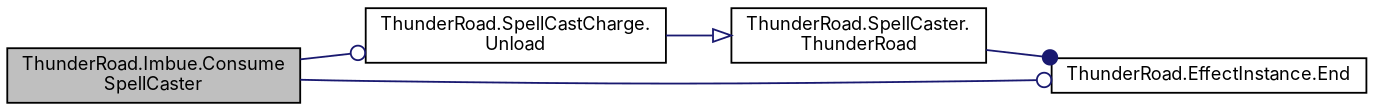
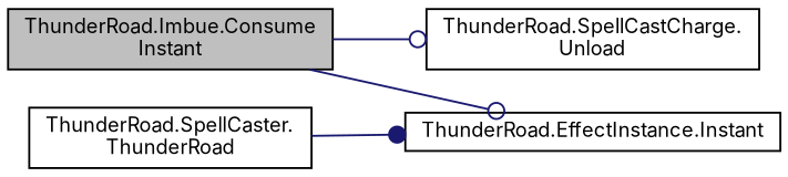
  digraph {
    fontname=Inter
    rankdir=LR
    node [color=black fillcolor=white fontname=Inter fontsize=10 shape=record style=filled]
    edge [arrowhead=odot color=midnightblue fontname=Inter fontsize=10 labelfontname=Helvetica labelfontsize=10 style=solid]
-   n1 [fillcolor=grey75 fontcolor=black height=0.2 label="ThunderRoad.Imbue.Consume\lSpellCaster" width=0.4]
+   n1 [fillcolor=grey75 fontcolor=black height=0.2 label="ThunderRoad.Imbue.Consume\lInstant" width=0.4]
    n2 [height=0.2 label="ThunderRoad.SpellCastCharge.\lUnload" width=0.4]
-   n3 [height=0.2 label="ThunderRoad.EffectInstance.End" width=0.4]
+   n3 [height=0.2 label="ThunderRoad.EffectInstance.Instant" width=0.4]
    n4 [height=0.2 label="ThunderRoad.SpellCaster.\lThunderRoad" width=0.4]
    n1 -> n2
    n1 -> n3
-   n2 -> n4 [arrowhead=onormal]
    n4 -> n3 [arrowhead=dot]
  }
